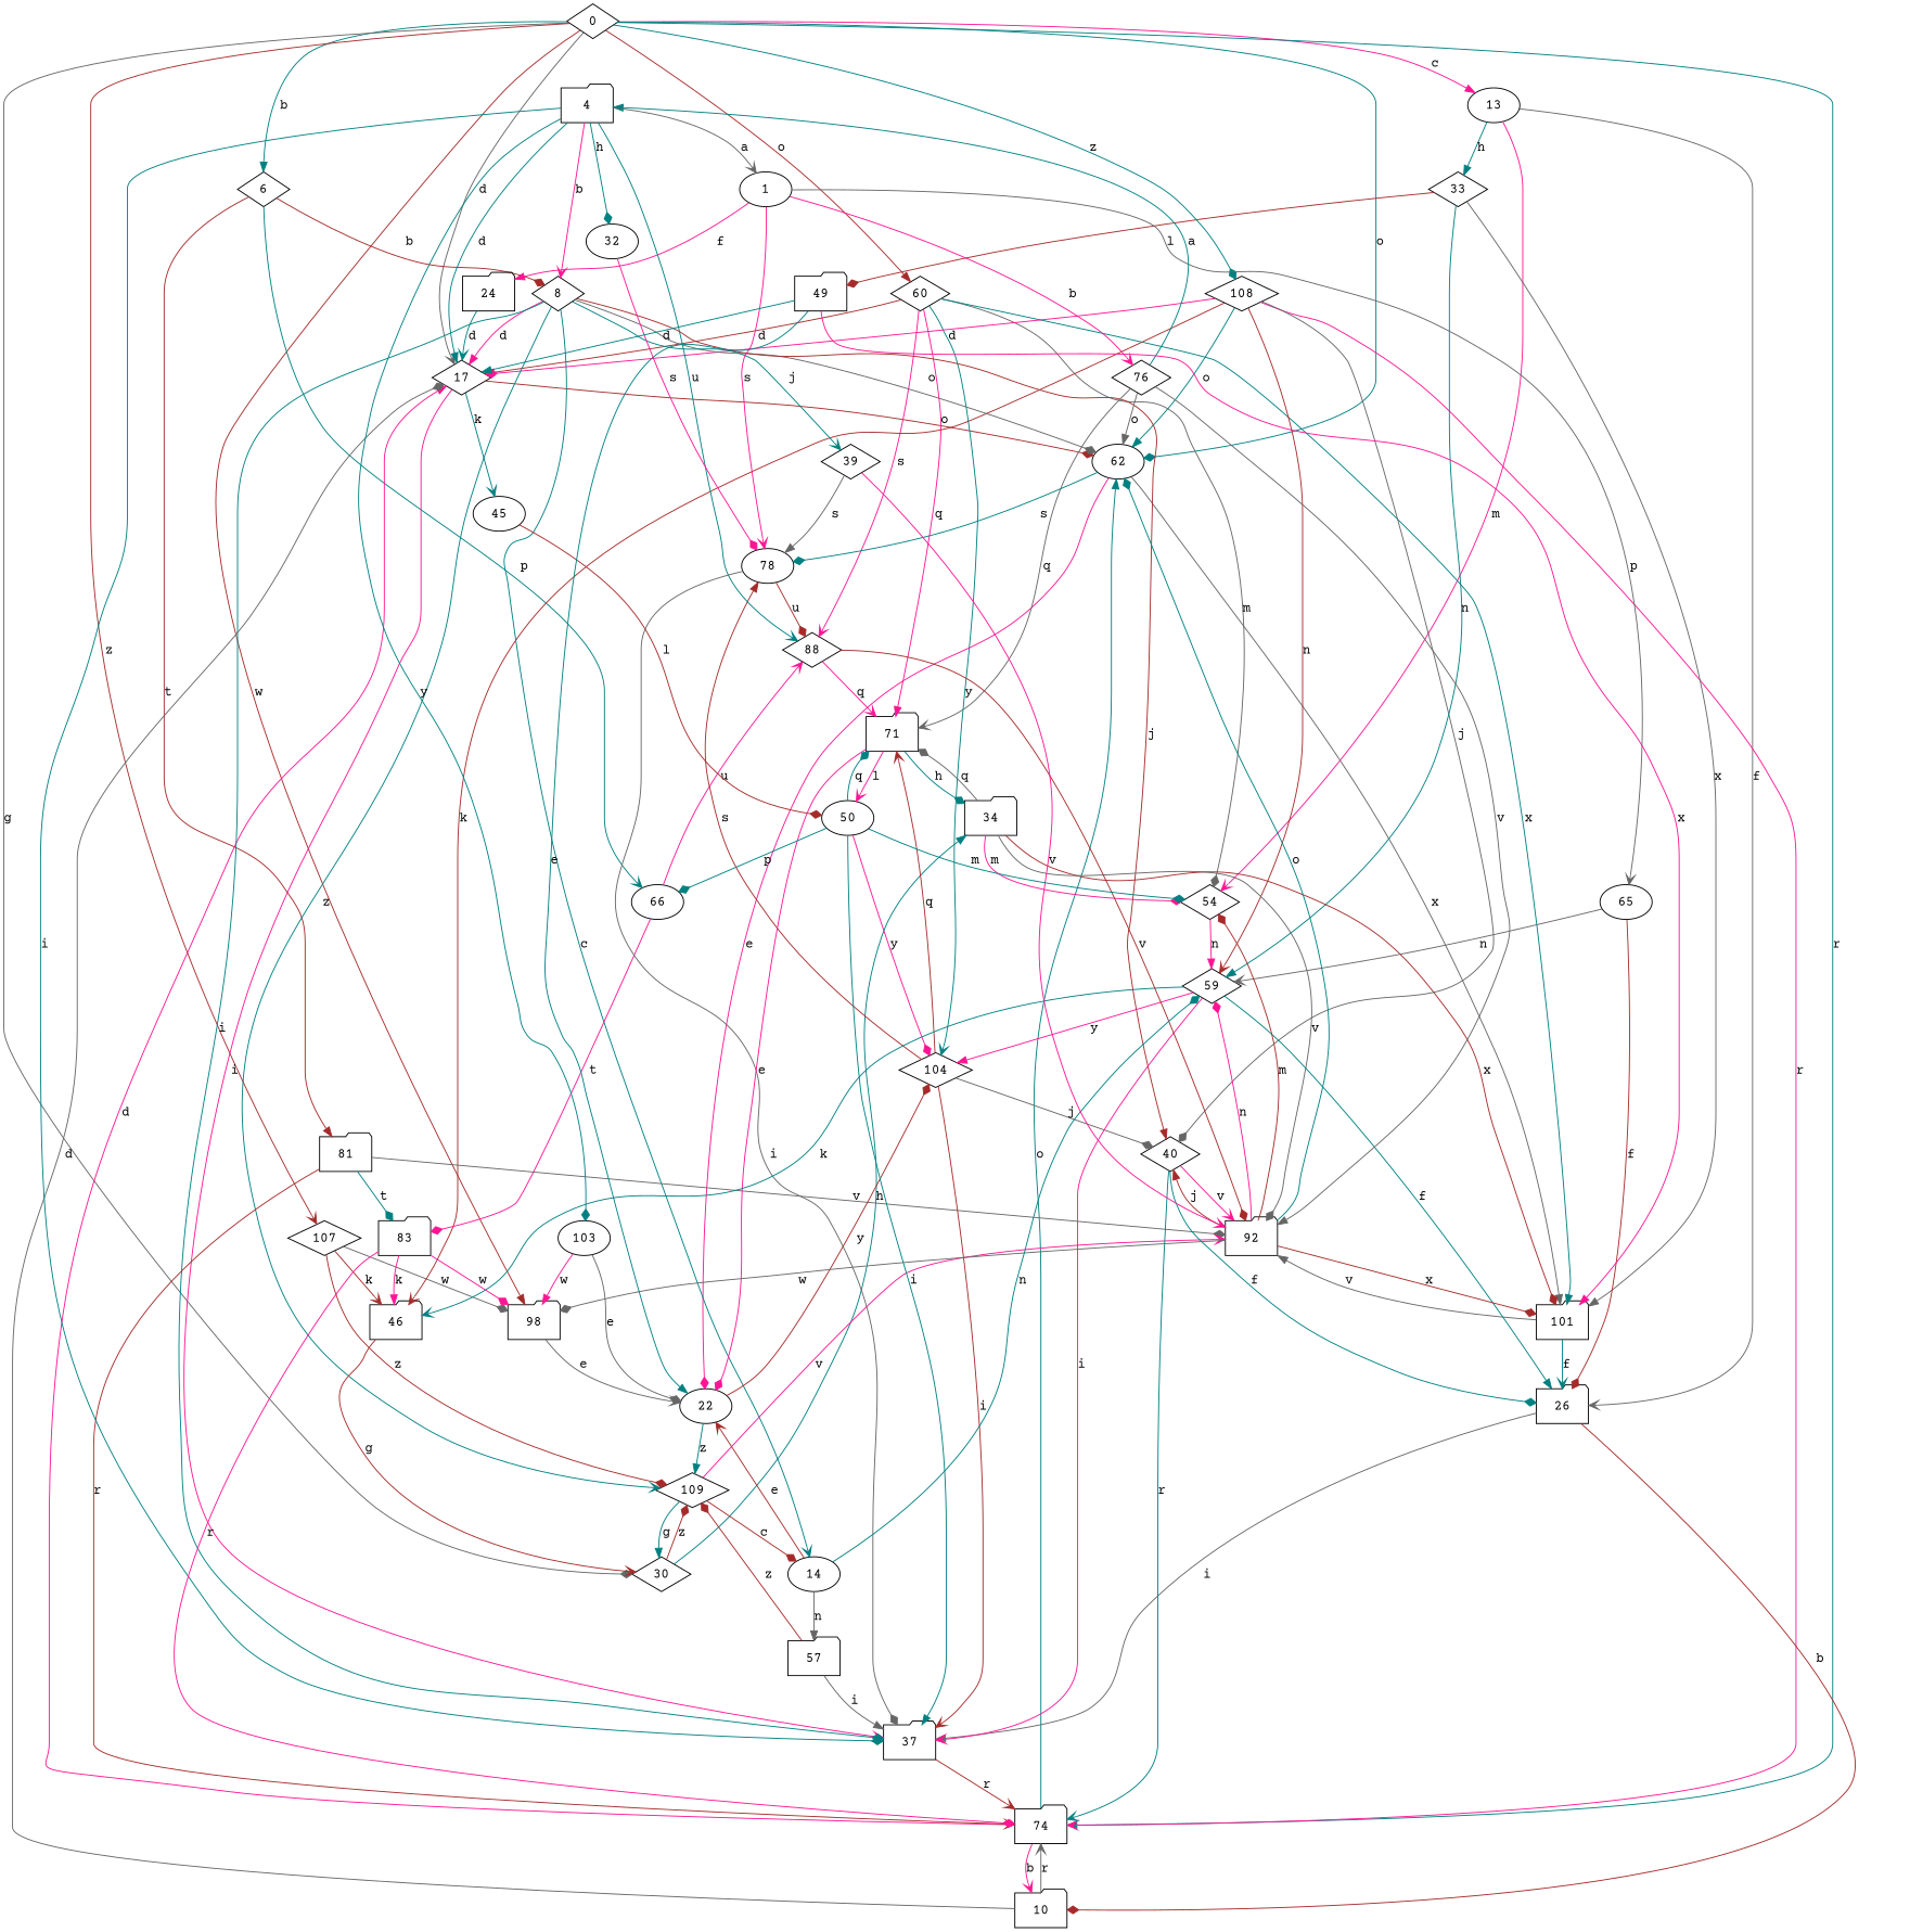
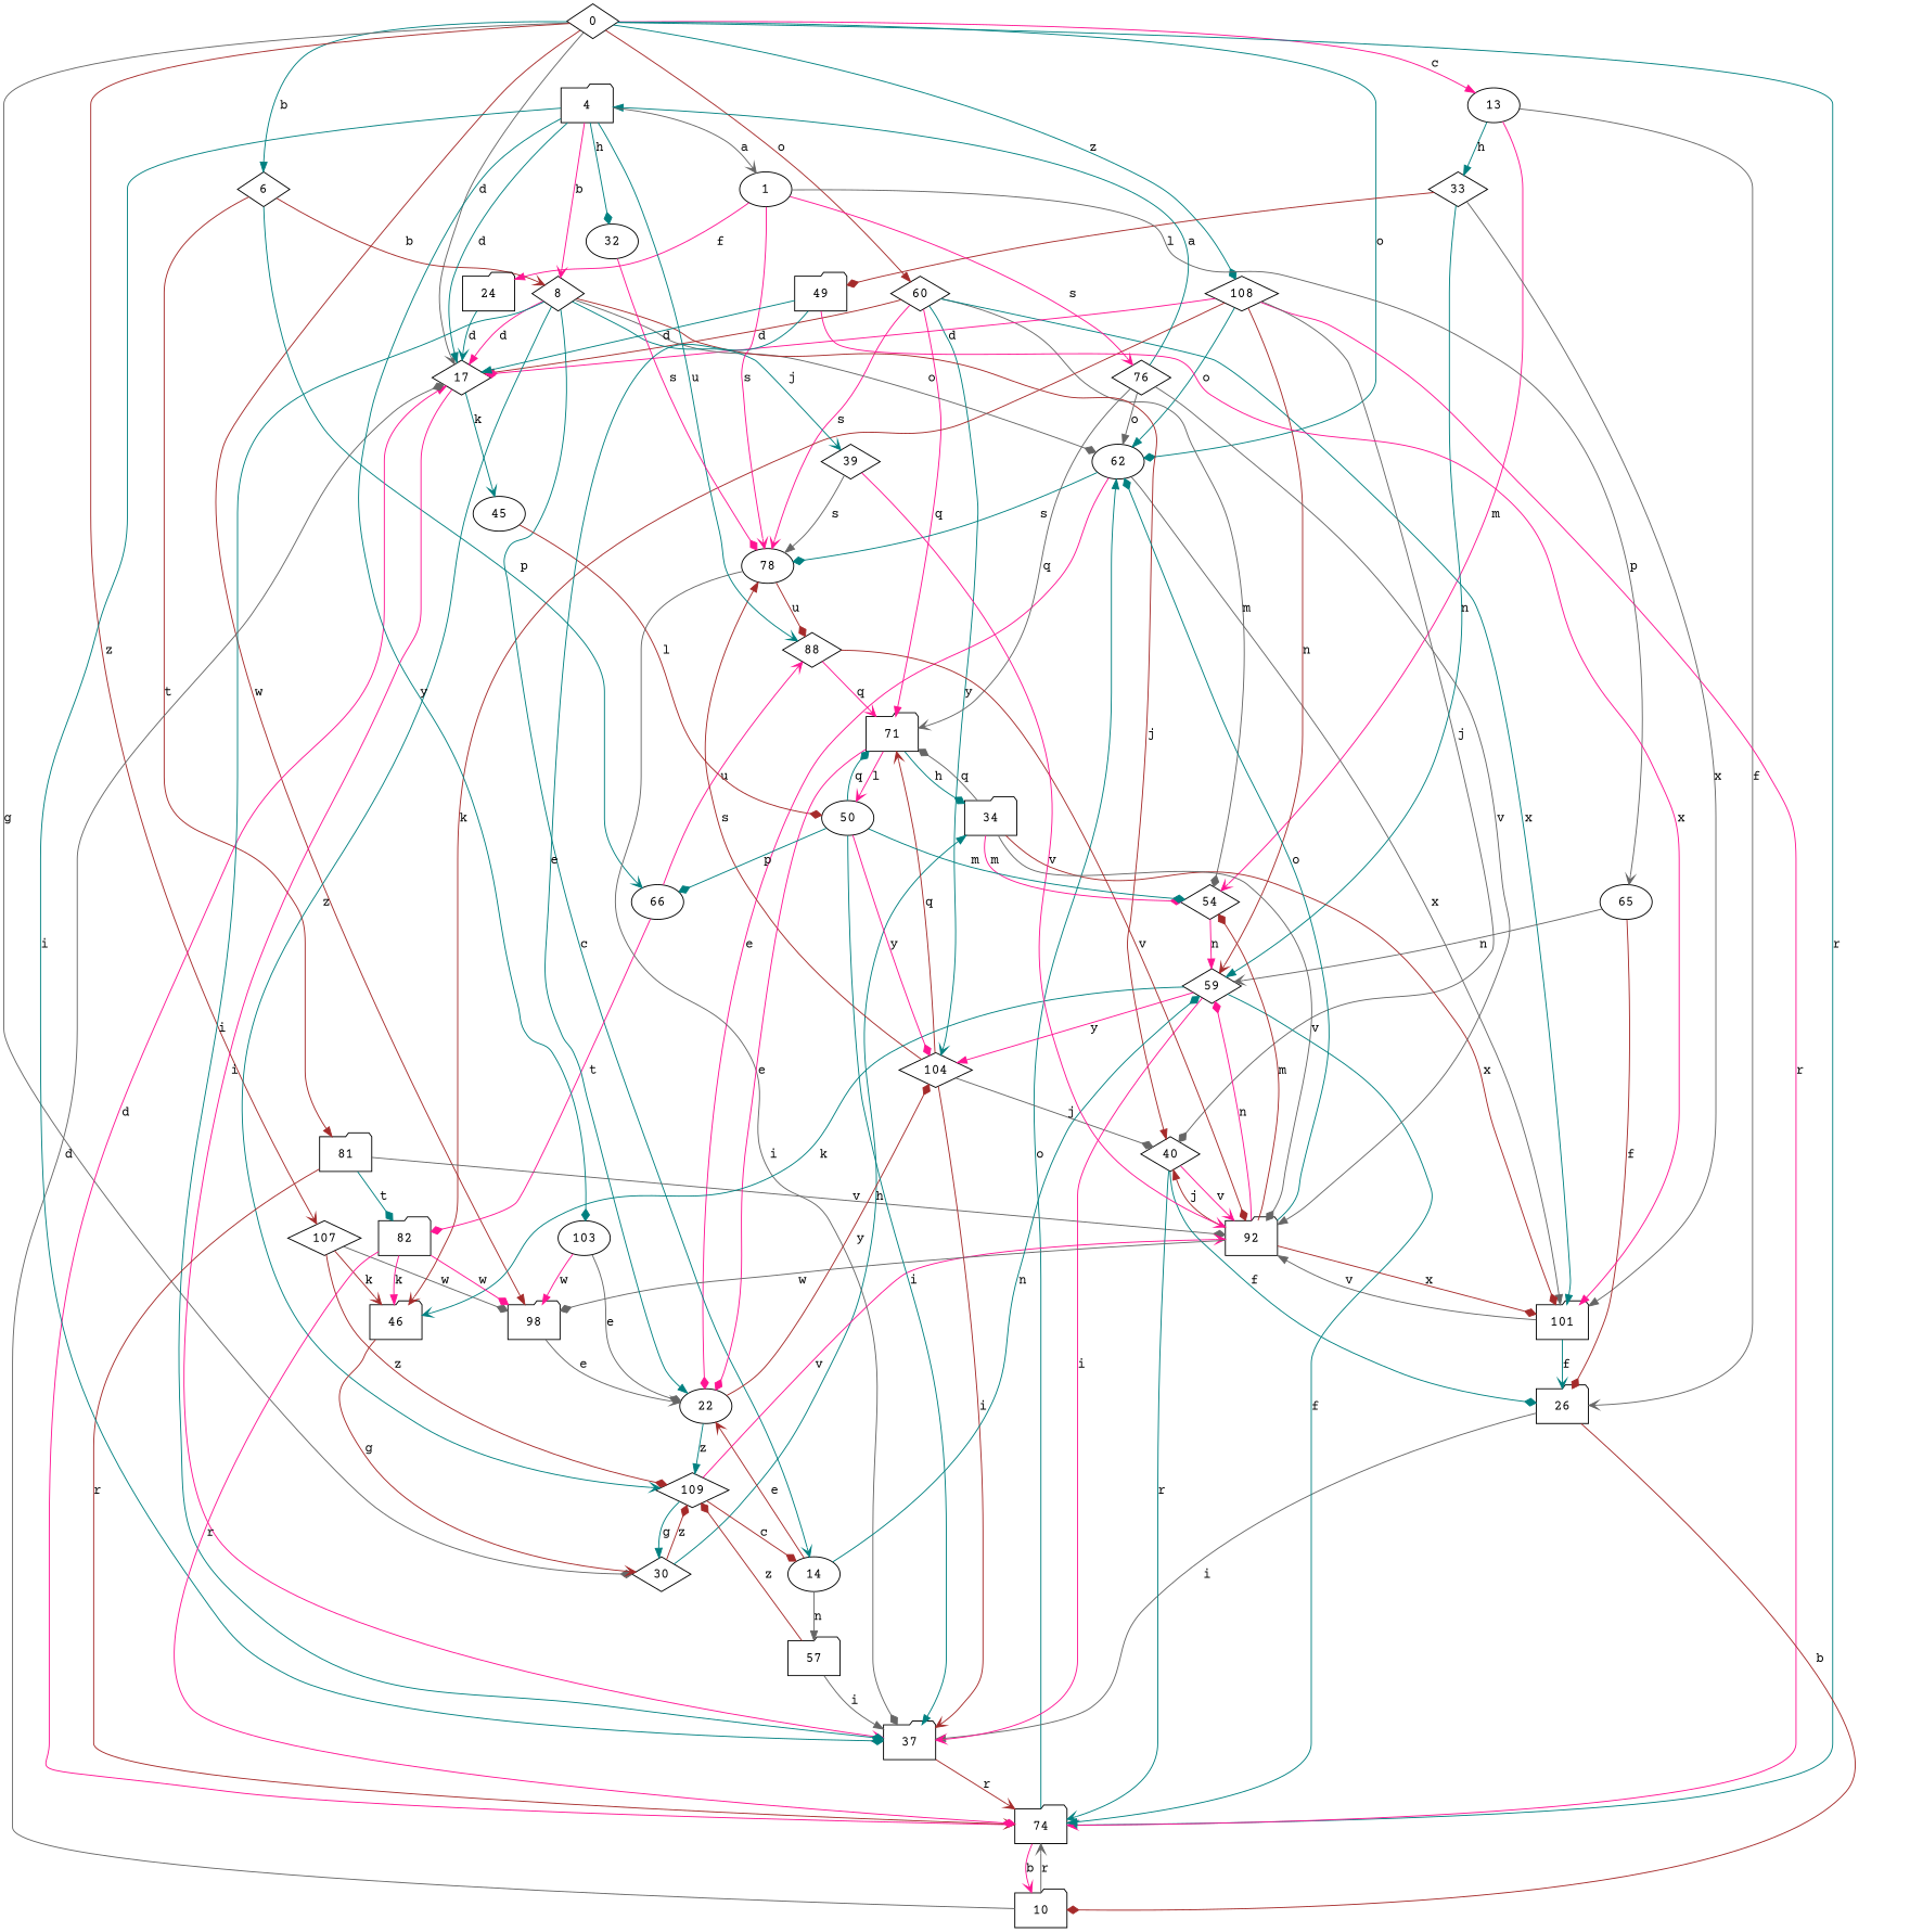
  strict digraph {
    fontname="Courier Prime"
    node [fontname="Courier Prime" shape=diamond]
    edge [arrowhead=diamond color=teal fontname="Courier Prime"]
    0
    6
    13 [shape=ellipse]
    17
    30
    60
    62 [shape=ellipse]
    74 [shape=folder]
    98 [shape=folder]
    107
    108
    8
    66 [shape=ellipse]
    81 [shape=folder]
    26 [shape=folder]
    33
    54
    37 [shape=folder]
    45 [shape=ellipse]
    109
    34 [shape=folder]
    78 [shape=ellipse]
    104
    101 [shape=folder]
    71 [shape=folder]
    22 [shape=ellipse]
    10 [shape=folder]
    46 [shape=folder]
    40
    59
    1 [shape=ellipse]
    24 [shape=folder]
    65 [shape=ellipse]
    76
    4 [shape=folder]
    92 [shape=folder]
    88
    32 [shape=ellipse]
    103 [shape=ellipse]
    14 [shape=ellipse]
    39
-   82 [shape=folder label=83]
+   82 [shape=folder]
    57 [shape=folder]
    49 [shape=folder]
    50 [shape=ellipse]
    0 -> 6 [arrowhead=normal label=b]
    0 -> 13 [arrowhead=normal color=deeppink label=c]
    0 -> 17 [arrowhead=vee color=gray40 label=d]
    0 -> 30 [color=gray40 label=g]
    0 -> 60 [arrowhead=normal color=brown label=o]
    0 -> 62 [label=o]
    0 -> 74 [arrowhead=normal label=r]
    0 -> 98 [arrowhead=normal color=brown label=w]
    0 -> 107 [arrowhead=vee color=brown label=z]
    0 -> 108 [label=z]
-   6 -> 8 [color=brown label=b]
+   6 -> 8 [arrowhead=vee color=brown label=b]
    6 -> 66 [arrowhead=vee label=p]
    6 -> 81 [arrowhead=normal color=brown label=t]
    13 -> 26 [arrowhead=vee color=gray40 label=f]
    13 -> 33 [arrowhead=normal label=h]
    13 -> 54 [arrowhead=vee color=deeppink label=m]
-   17 -> 62 [color=brown label=o]
    17 -> 37 [arrowhead=vee color=deeppink label=i]
    17 -> 45 [arrowhead=vee label=k]
    30 -> 109 [color=brown label=z]
    30 -> 34 [arrowhead=normal label=h]
    60 -> 17 [arrowhead=normal color=brown label=d]
    60 -> 54 [color=gray40 label=m]
-   60 -> 88 [arrowhead=vee color=deeppink label=s]
+   60 -> 78 [arrowhead=vee color=deeppink label=s]
    60 -> 104 [arrowhead=vee label=y]
    60 -> 101 [arrowhead=normal label=x]
    60 -> 71 [arrowhead=normal color=deeppink label=q]
    62 -> 78 [label=s]
    62 -> 101 [arrowhead=normal color=gray40 label=x]
    62 -> 22 [color=deeppink label=e]
    74 -> 17 [arrowhead=normal color=deeppink label=d]
    74 -> 62 [arrowhead=normal label=o]
    74 -> 10 [arrowhead=vee color=deeppink label=b]
    98 -> 22 [arrowhead=vee color=gray40 label=e]
    107 -> 98 [color=gray40 label=w]
    107 -> 109 [color=brown label=z]
    107 -> 46 [arrowhead=vee color=brown label=k]
    108 -> 17 [color=deeppink label=d]
    108 -> 62 [arrowhead=normal label=o]
    108 -> 74 [arrowhead=vee color=deeppink label=r]
    108 -> 46 [arrowhead=vee color=brown label=k]
    108 -> 40 [color=gray40 label=j]
    108 -> 59 [arrowhead=vee color=brown label=n]
    8 -> 17 [arrowhead=normal color=deeppink label=d]
    8 -> 62 [color=gray40 label=o]
    8 -> 37 [label=i]
    8 -> 109 [arrowhead=vee label=z]
    8 -> 40 [arrowhead=normal color=brown label=j]
    8 -> 14 [arrowhead=vee label=c]
    8 -> 39 [arrowhead=vee label=j]
    66 -> 88 [arrowhead=vee color=deeppink label=u]
    66 -> 82 [color=deeppink label=t]
    81 -> 74 [arrowhead=vee color=brown label=r]
    81 -> 92 [color=gray40 label=v]
    81 -> 82 [label=t]
    26 -> 37 [arrowhead=normal color=gray40 label=i]
    26 -> 10 [color=brown label=b]
    33 -> 101 [arrowhead=normal color=gray40 label=x]
    33 -> 59 [arrowhead=normal label=n]
    33 -> 49 [color=brown label=l]
    54 -> 59 [arrowhead=normal color=deeppink label=n]
    37 -> 74 [arrowhead=vee color=brown label=r]
    45 -> 50 [color=brown label=l]
    109 -> 30 [arrowhead=normal label=g]
    109 -> 92 [arrowhead=vee color=deeppink label=v]
    109 -> 14 [color=brown label=c]
    34 -> 54 [color=deeppink label=m]
    34 -> 101 [color=brown label=x]
    34 -> 71 [color=gray40 label=q]
    34 -> 92 [color=gray40 label=v]
    78 -> 37 [color=gray40 label=i]
    78 -> 88 [color=brown label=u]
    104 -> 37 [arrowhead=vee color=brown label=i]
    104 -> 78 [arrowhead=normal color=brown label=s]
    104 -> 71 [arrowhead=vee color=brown label=q]
    104 -> 40 [color=gray40 label=j]
    101 -> 26 [arrowhead=vee label=f]
    101 -> 92 [arrowhead=normal color=gray40 label=v]
    71 -> 34 [label=h]
    71 -> 22 [color=deeppink label=e]
    71 -> 50 [arrowhead=vee color=deeppink label=l]
    22 -> 109 [arrowhead=normal label=z]
    22 -> 104 [color=brown label=y]
    10 -> 17 [color=gray40 label=d]
    10 -> 74 [arrowhead=vee color=gray40 label=r]
    46 -> 30 [arrowhead=vee color=brown label=g]
    40 -> 74 [arrowhead=vee label=r]
    40 -> 26 [label=f]
    40 -> 92 [arrowhead=vee color=deeppink label=v]
-   59 -> 26 [arrowhead=normal label=f]
+   59 -> 74 [arrowhead=normal label=f]
    59 -> 37 [arrowhead=vee color=deeppink label=i]
    59 -> 104 [arrowhead=normal color=deeppink label=y]
    59 -> 46 [arrowhead=vee label=k]
    1 -> 78 [arrowhead=vee color=deeppink label=s]
    1 -> 24 [arrowhead=normal color=deeppink label=f]
    1 -> 65 [arrowhead=vee color=gray40 label=p]
-   1 -> 76 [arrowhead=vee color=deeppink label=b]
+   1 -> 76 [arrowhead=vee color=deeppink label=s]
    24 -> 17 [arrowhead=vee label=d]
    65 -> 26 [color=brown label=f]
    65 -> 59 [arrowhead=vee color=gray40 label=n]
    76 -> 62 [arrowhead=normal color=gray40 label=o]
    76 -> 71 [arrowhead=vee color=gray40 label=q]
    76 -> 4 [arrowhead=normal label=a]
    76 -> 92 [arrowhead=normal color=gray40 label=v]
    4 -> 17 [arrowhead=normal label=d]
    4 -> 8 [arrowhead=vee color=deeppink label=b]
    4 -> 37 [label=i]
    4 -> 1 [arrowhead=vee color=gray40 label=a]
    4 -> 88 [arrowhead=vee label=u]
    4 -> 32 [label=h]
    4 -> 103 [label=y]
    92 -> 62 [label=o]
    92 -> 98 [color=gray40 label=w]
    92 -> 54 [color=brown label=m]
    92 -> 101 [color=brown label=x]
    92 -> 40 [arrowhead=normal color=brown label=j]
    92 -> 59 [color=deeppink label=n]
    88 -> 71 [arrowhead=vee color=deeppink label=q]
    88 -> 92 [color=brown label=v]
    32 -> 78 [color=deeppink label=s]
    103 -> 98 [arrowhead=normal color=deeppink label=w]
    103 -> 22 [color=gray40 label=e]
    14 -> 22 [arrowhead=vee color=brown label=e]
    14 -> 59 [label=n]
    14 -> 57 [arrowhead=normal color=gray40 label=n]
    39 -> 78 [arrowhead=normal color=gray40 label=s]
    39 -> 92 [arrowhead=vee color=deeppink label=v]
    82 -> 74 [color=deeppink label=r]
    82 -> 98 [color=deeppink label=w]
    82 -> 46 [arrowhead=normal color=deeppink label=k]
    57 -> 37 [arrowhead=normal color=gray40 label=i]
    57 -> 109 [color=brown label=z]
    49 -> 17 [arrowhead=normal label=d]
    49 -> 101 [arrowhead=normal color=deeppink label=x]
    49 -> 22 [arrowhead=normal label=e]
    50 -> 66 [label=p]
    50 -> 54 [label=m]
    50 -> 37 [arrowhead=normal label=i]
    50 -> 104 [color=deeppink label=y]
    50 -> 71 [label=q]
  }
